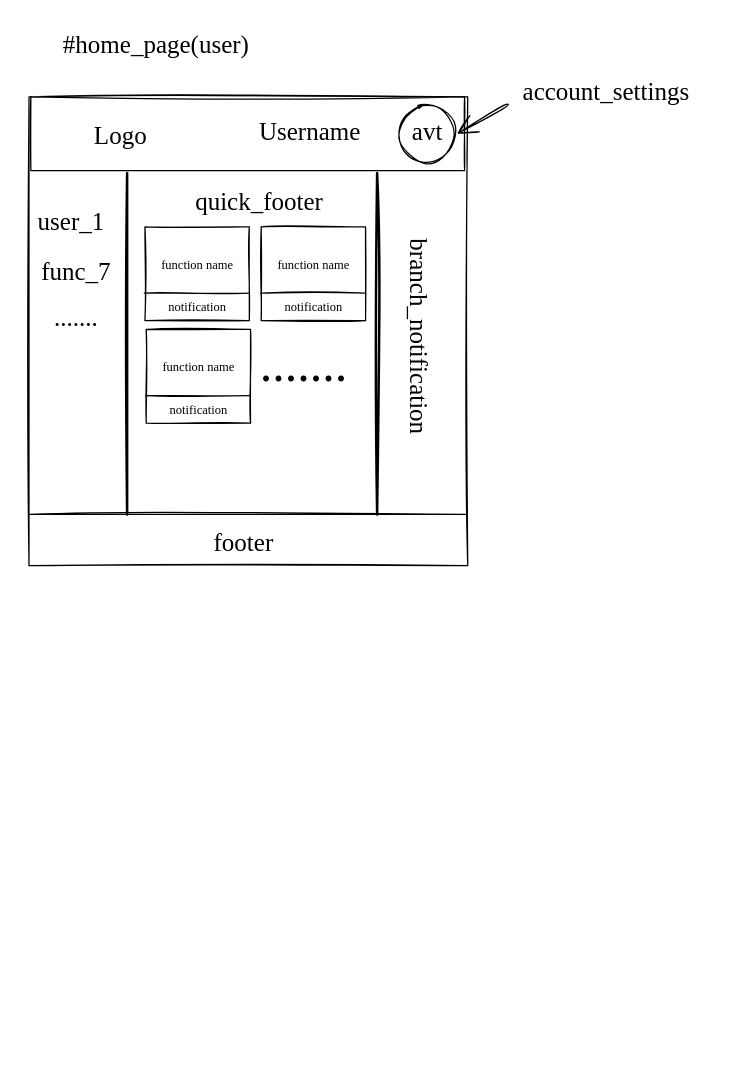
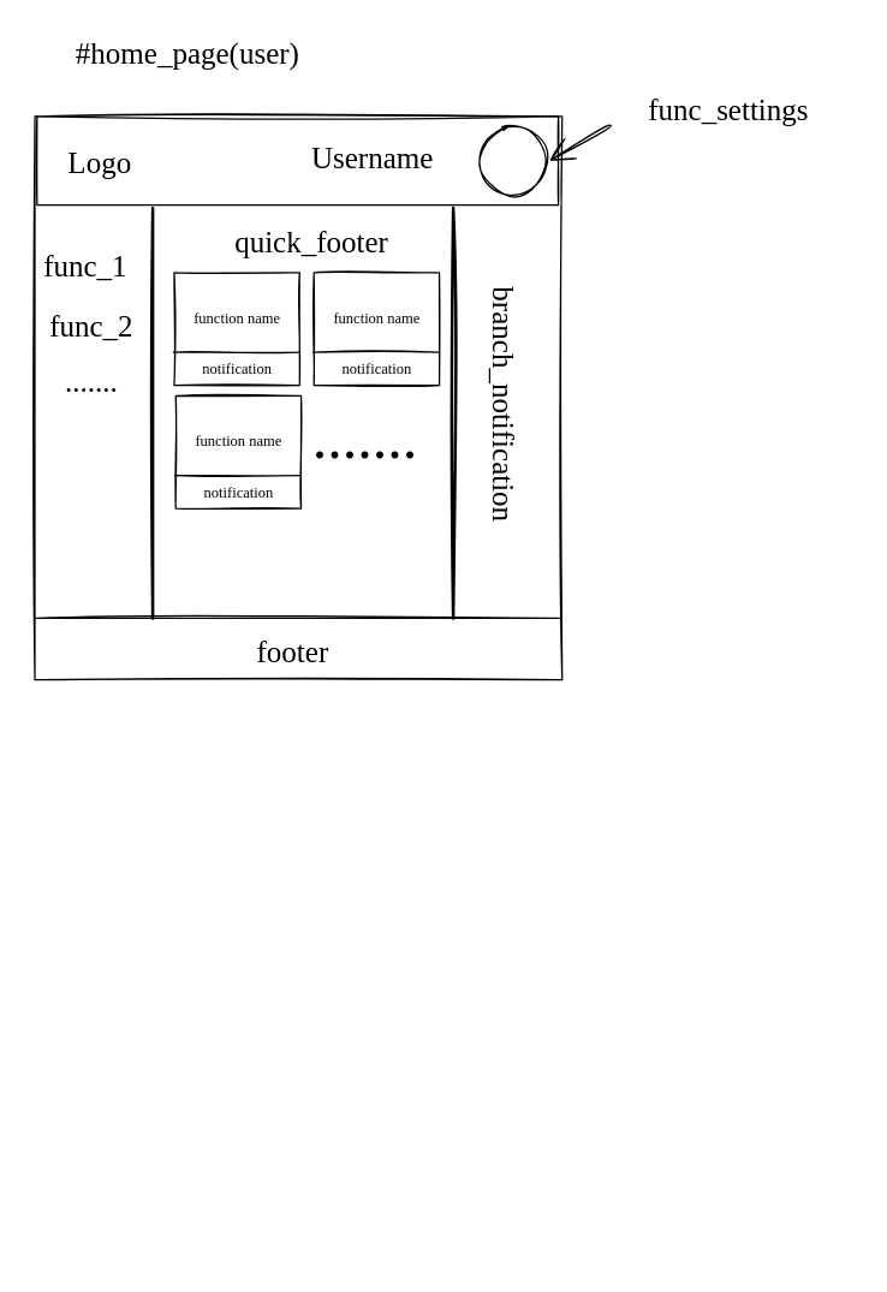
  <mxCell id="0" />
  <mxCell id="1" parent="0" />
  <mxCell id="2" value="" style="rounded=0;whiteSpace=wrap;html=1;hachureGap=4;fontFamily=Architects Daughter;fontSource=https%3A%2F%2Ffonts.googleapis.com%2Fcss%3Ffamily%3DArchitects%2BDaughter;fontSize=20;sketch=1;" parent="1" vertex="1"><mxGeometry x="22.5" y="77" width="351" height="375" as="geometry" /></mxCell>
  <mxCell id="3" value="&lt;span id=&quot;selected_text&quot;&gt;&lt;/span&gt;#home_page(user)" style="text;html=1;align=center;verticalAlign=middle;resizable=0;points=[];autosize=1;strokeColor=none;fillColor=none;hachureGap=4;fontFamily=Architects Daughter;fontSource=https%3A%2F%2Ffonts.googleapis.com%2Fcss%3Ffamily%3DArchitects%2BDaughter;fontSize=20;sketch=1;" parent="1" vertex="1"><mxGeometry x="33" y="20" width="182" height="28" as="geometry" /></mxCell>
  <mxCell id="4" value="" style="rounded=0;whiteSpace=wrap;html=1;hachureGap=4;fontFamily=Architects Daughter;fontSource=https%3A%2F%2Ffonts.googleapis.com%2Fcss%3Ffamily%3DArchitects%2BDaughter;fontSize=20;sketch=1;" parent="1" vertex="1"><mxGeometry x="24" y="77" width="347" height="59" as="geometry" /></mxCell>
  <mxCell id="5" value="" style="ellipse;whiteSpace=wrap;html=1;hachureGap=4;fontFamily=Architects Daughter;fontSource=https%3A%2F%2Ffonts.googleapis.com%2Fcss%3Ffamily%3DArchitects%2BDaughter;fontSize=20;sketch=1;" parent="1" vertex="1"><mxGeometry x="317" y="83" width="48" height="47" as="geometry" /></mxCell>
  <mxCell id="6" value="Username" style="text;html=1;align=center;verticalAlign=middle;resizable=0;points=[];autosize=1;strokeColor=none;fillColor=none;hachureGap=4;fontFamily=Architects Daughter;fontSource=https%3A%2F%2Ffonts.googleapis.com%2Fcss%3Ffamily%3DArchitects%2BDaughter;fontSize=20;sketch=1;" parent="1" vertex="1"><mxGeometry x="197" y="90" width="100" height="28" as="geometry" /></mxCell>
- <mxCell id="7" value="avt" style="text;html=1;align=center;verticalAlign=middle;resizable=0;points=[];autosize=1;strokeColor=none;fillColor=none;hachureGap=4;fontFamily=Architects Daughter;fontSource=https%3A%2F%2Ffonts.googleapis.com%2Fcss%3Ffamily%3DArchitects%2BDaughter;fontSize=20;sketch=1;" parent="1" vertex="1"><mxGeometry x="321.5" y="90" width="39" height="28" as="geometry" /></mxCell>
  <mxCell id="8" value="" style="line;strokeWidth=2;direction=south;html=1;hachureGap=4;fontFamily=Architects Daughter;fontSource=https%3A%2F%2Ffonts.googleapis.com%2Fcss%3Ffamily%3DArchitects%2BDaughter;fontSize=20;sketch=1;" parent="1" vertex="1"><mxGeometry x="96" y="138" width="10" height="273" as="geometry" /></mxCell>
  <mxCell id="9" value="" style="line;strokeWidth=1;html=1;perimeter=backbonePerimeter;points=[];outlineConnect=0;hachureGap=4;fontFamily=Architects Daughter;fontSource=https%3A%2F%2Ffonts.googleapis.com%2Fcss%3Ffamily%3DArchitects%2BDaughter;fontSize=20;sketch=1;" parent="1" vertex="1"><mxGeometry x="23" y="406" width="349" height="10" as="geometry" /></mxCell>
  <mxCell id="10" value="&lt;span id=&quot;selected_text&quot;&gt;&lt;/span&gt;footer" style="text;html=1;align=center;verticalAlign=middle;resizable=0;points=[];autosize=1;strokeColor=none;fillColor=none;hachureGap=4;fontFamily=Architects Daughter;fontSource=https%3A%2F%2Ffonts.googleapis.com%2Fcss%3Ffamily%3DArchitects%2BDaughter;fontSize=20;sketch=1;" parent="1" vertex="1"><mxGeometry x="157" y="419" width="74" height="28" as="geometry" /></mxCell>
- <mxCell id="11" value="&lt;span id=&quot;selected_text&quot;&gt;&lt;/span&gt;account_settings" style="text;html=1;align=center;verticalAlign=middle;resizable=0;points=[];autosize=1;strokeColor=none;fillColor=none;hachureGap=4;fontFamily=Architects Daughter;fontSource=https%3A%2F%2Ffonts.googleapis.com%2Fcss%3Ffamily%3DArchitects%2BDaughter;fontSize=20;sketch=1;" parent="1" vertex="1"><mxGeometry x="399" y="58" width="169" height="28" as="geometry" /></mxCell>
+ <mxCell id="11" value="&lt;span id=&quot;selected_text&quot;&gt;&lt;/span&gt;func_settings" style="text;html=1;align=center;verticalAlign=middle;resizable=0;points=[];autosize=1;strokeColor=none;fillColor=none;hachureGap=4;fontFamily=Architects Daughter;fontSource=https%3A%2F%2Ffonts.googleapis.com%2Fcss%3Ffamily%3DArchitects%2BDaughter;fontSize=20;sketch=1;" parent="1" vertex="1"><mxGeometry x="399" y="58" width="169" height="28" as="geometry" /></mxCell>
  <mxCell id="12" value="" style="edgeStyle=none;orthogonalLoop=1;jettySize=auto;html=1;rounded=0;hachureGap=4;fontFamily=Architects Daughter;fontSource=https%3A%2F%2Ffonts.googleapis.com%2Fcss%3Ffamily%3DArchitects%2BDaughter;fontSize=16;endArrow=open;startSize=14;endSize=14;sourcePerimeterSpacing=8;targetPerimeterSpacing=8;entryX=1;entryY=0.5;entryDx=0;entryDy=0;curved=1;sketch=1;" parent="1" edge="1" target="5"><mxGeometry width="120" relative="1" as="geometry"><mxPoint x="406" y="83" as="sourcePoint" /><mxPoint x="497" y="83" as="targetPoint" /><Array as="points" /></mxGeometry></mxCell>
- <mxCell id="13" value="&lt;span id=&quot;selected_text&quot;&gt;&lt;/span&gt;user_1" style="text;html=1;align=center;verticalAlign=middle;resizable=0;points=[];autosize=1;strokeColor=none;fillColor=none;hachureGap=4;fontFamily=Architects Daughter;fontSource=https%3A%2F%2Ffonts.googleapis.com%2Fcss%3Ffamily%3DArchitects%2BDaughter;fontSize=20;sketch=1;" parent="1" vertex="1"><mxGeometry x="20" y="162" width="71" height="28" as="geometry" /></mxCell>
- <mxCell id="14" value="&lt;span id=&quot;selected_text&quot;&gt;&lt;/span&gt;&lt;span id=&quot;selected_text&quot;&gt;&lt;/span&gt;func_7" style="text;html=1;align=center;verticalAlign=middle;resizable=0;points=[];autosize=1;strokeColor=none;fillColor=none;hachureGap=4;fontFamily=Architects Daughter;fontSource=https%3A%2F%2Ffonts.googleapis.com%2Fcss%3Ffamily%3DArchitects%2BDaughter;fontSize=20;sketch=1;" parent="1" vertex="1"><mxGeometry x="20" y="202" width="80" height="28" as="geometry" /></mxCell>
+ <mxCell id="13" value="&lt;span id=&quot;selected_text&quot;&gt;&lt;/span&gt;func_1" style="text;html=1;align=center;verticalAlign=middle;resizable=0;points=[];autosize=1;strokeColor=none;fillColor=none;hachureGap=4;fontFamily=Architects Daughter;fontSource=https%3A%2F%2Ffonts.googleapis.com%2Fcss%3Ffamily%3DArchitects%2BDaughter;fontSize=20;sketch=1;" parent="1" vertex="1"><mxGeometry x="20" y="162" width="71" height="28" as="geometry" /></mxCell>
+ <mxCell id="14" value="&lt;span id=&quot;selected_text&quot;&gt;&lt;/span&gt;&lt;span id=&quot;selected_text&quot;&gt;&lt;/span&gt;func_2" style="text;html=1;align=center;verticalAlign=middle;resizable=0;points=[];autosize=1;strokeColor=none;fillColor=none;hachureGap=4;fontFamily=Architects Daughter;fontSource=https%3A%2F%2Ffonts.googleapis.com%2Fcss%3Ffamily%3DArchitects%2BDaughter;fontSize=20;sketch=1;" parent="1" vertex="1"><mxGeometry x="20" y="202" width="80" height="28" as="geometry" /></mxCell>
  <mxCell id="15" value="&lt;span id=&quot;selected_text&quot;&gt;&lt;/span&gt;&lt;span id=&quot;selected_text&quot;&gt;&lt;/span&gt;......." style="text;html=1;align=center;verticalAlign=middle;resizable=0;points=[];autosize=1;strokeColor=none;fillColor=none;hachureGap=4;fontFamily=Architects Daughter;fontSource=https%3A%2F%2Ffonts.googleapis.com%2Fcss%3Ffamily%3DArchitects%2BDaughter;fontSize=20;sketch=1;" parent="1" vertex="1"><mxGeometry x="45" y="239" width="30" height="28" as="geometry" /></mxCell>
  <mxCell id="16" value="&lt;span id=&quot;selected_text&quot;&gt;&lt;/span&gt;quick_footer" style="text;strokeColor=none;fillColor=none;html=1;align=center;verticalAlign=middle;whiteSpace=wrap;rounded=0;hachureGap=4;fontFamily=Architects Daughter;fontSource=https%3A%2F%2Ffonts.googleapis.com%2Fcss%3Ffamily%3DArchitects%2BDaughter;fontSize=20;sketch=1;" parent="1" vertex="1"><mxGeometry x="177" y="145" width="60" height="30" as="geometry" /></mxCell>
  <mxCell id="17" value="&lt;span id=&quot;selected_text&quot;&gt;&lt;/span&gt;......." style="text;html=1;align=center;verticalAlign=middle;resizable=0;points=[];autosize=1;strokeColor=none;fillColor=none;hachureGap=4;fontFamily=Architects Daughter;fontSource=https%3A%2F%2Ffonts.googleapis.com%2Fcss%3Ffamily%3DArchitects%2BDaughter;fontSize=40;sketch=1;" parent="1" vertex="1"><mxGeometry x="227" y="277" width="30" height="28" as="geometry" /></mxCell>
- <mxCell id="18" value="Logo" style="text;strokeColor=none;fillColor=none;html=1;align=center;verticalAlign=middle;whiteSpace=wrap;rounded=0;hachureGap=4;fontFamily=Architects Daughter;fontSource=https%3A%2F%2Ffonts.googleapis.com%2Fcss%3Ffamily%3DArchitects%2BDaughter;fontSize=20;sketch=1;" vertex="1" parent="1"><mxGeometry x="66" y="91.5" width="60" height="30" as="geometry" /></mxCell>
+ <mxCell id="18" value="Logo" style="text;strokeColor=none;fillColor=none;html=1;align=center;verticalAlign=middle;whiteSpace=wrap;rounded=0;hachureGap=4;fontFamily=Architects Daughter;fontSource=https%3A%2F%2Ffonts.googleapis.com%2Fcss%3Ffamily%3DArchitects%2BDaughter;fontSize=20;sketch=1;" vertex="1" parent="1"><mxGeometry x="36" y="91.5" width="60" height="30" as="geometry" /></mxCell>
  <mxCell id="19" value="" style="group;sketch=1;" vertex="1" connectable="0" parent="1"><mxGeometry x="194" y="181" width="112" height="78" as="geometry" /></mxCell>
  <mxCell id="20" value="" style="rounded=0;whiteSpace=wrap;html=1;hachureGap=4;fontFamily=Architects Daughter;fontSource=https%3A%2F%2Ffonts.googleapis.com%2Fcss%3Ffamily%3DArchitects%2BDaughter;fontSize=20;sketch=1;" parent="19" vertex="1"><mxGeometry x="14.25" width="83.5" height="75" as="geometry" /></mxCell>
  <mxCell id="21" value="&lt;span id=&quot;selected_text&quot;&gt;&lt;/span&gt;&lt;span id=&quot;selected_text&quot;&gt;&lt;/span&gt;function name" style="text;html=1;align=center;verticalAlign=middle;resizable=0;points=[];autosize=1;strokeColor=none;fillColor=none;hachureGap=4;fontFamily=Architects Daughter;fontSource=https%3A%2F%2Ffonts.googleapis.com%2Fcss%3Ffamily%3DArchitects%2BDaughter;fontSize=10;sketch=1;" parent="19" vertex="1"><mxGeometry x="18" y="22" width="76" height="16" as="geometry" /></mxCell>
  <mxCell id="22" value="&lt;span id=&quot;selected_text&quot;&gt;&lt;/span&gt;notification" style="text;html=1;align=center;verticalAlign=middle;resizable=0;points=[];autosize=1;strokeColor=none;fillColor=none;hachureGap=4;fontFamily=Architects Daughter;fontSource=https%3A%2F%2Ffonts.googleapis.com%2Fcss%3Ffamily%3DArchitects%2BDaughter;fontSize=10;sketch=1;" parent="19" vertex="1"><mxGeometry y="50" width="112" height="28" as="geometry" /></mxCell>
  <mxCell id="23" value="" style="line;strokeWidth=1;html=1;hachureGap=4;fontFamily=Architects Daughter;fontSource=https%3A%2F%2Ffonts.googleapis.com%2Fcss%3Ffamily%3DArchitects%2BDaughter;fontSize=20;sketch=1;" parent="19" vertex="1"><mxGeometry x="13.75" y="48" width="84" height="10" as="geometry" /></mxCell>
  <mxCell id="24" value="" style="group;sketch=1;" vertex="1" connectable="0" parent="1"><mxGeometry x="101" y="181" width="112" height="78" as="geometry" /></mxCell>
  <mxCell id="25" value="" style="rounded=0;whiteSpace=wrap;html=1;hachureGap=4;fontFamily=Architects Daughter;fontSource=https%3A%2F%2Ffonts.googleapis.com%2Fcss%3Ffamily%3DArchitects%2BDaughter;fontSize=20;sketch=1;" vertex="1" parent="24"><mxGeometry x="14.25" width="83.5" height="75" as="geometry" /></mxCell>
  <mxCell id="26" value="&lt;span id=&quot;selected_text&quot;&gt;&lt;/span&gt;&lt;span id=&quot;selected_text&quot;&gt;&lt;/span&gt;function name" style="text;html=1;align=center;verticalAlign=middle;resizable=0;points=[];autosize=1;strokeColor=none;fillColor=none;hachureGap=4;fontFamily=Architects Daughter;fontSource=https%3A%2F%2Ffonts.googleapis.com%2Fcss%3Ffamily%3DArchitects%2BDaughter;fontSize=10;sketch=1;" vertex="1" parent="24"><mxGeometry x="18" y="22" width="76" height="16" as="geometry" /></mxCell>
  <mxCell id="27" value="&lt;span id=&quot;selected_text&quot;&gt;&lt;/span&gt;notification" style="text;html=1;align=center;verticalAlign=middle;resizable=0;points=[];autosize=1;strokeColor=none;fillColor=none;hachureGap=4;fontFamily=Architects Daughter;fontSource=https%3A%2F%2Ffonts.googleapis.com%2Fcss%3Ffamily%3DArchitects%2BDaughter;fontSize=10;sketch=1;" vertex="1" parent="24"><mxGeometry y="50" width="112" height="28" as="geometry" /></mxCell>
  <mxCell id="28" value="" style="line;strokeWidth=1;html=1;hachureGap=4;fontFamily=Architects Daughter;fontSource=https%3A%2F%2Ffonts.googleapis.com%2Fcss%3Ffamily%3DArchitects%2BDaughter;fontSize=20;sketch=1;" vertex="1" parent="24"><mxGeometry x="13.75" y="48" width="84" height="10" as="geometry" /></mxCell>
  <mxCell id="29" value="" style="group;sketch=1;" vertex="1" connectable="0" parent="1"><mxGeometry x="102" y="263" width="112" height="78" as="geometry" /></mxCell>
  <mxCell id="30" value="" style="rounded=0;whiteSpace=wrap;html=1;hachureGap=4;fontFamily=Architects Daughter;fontSource=https%3A%2F%2Ffonts.googleapis.com%2Fcss%3Ffamily%3DArchitects%2BDaughter;fontSize=20;sketch=1;" vertex="1" parent="29"><mxGeometry x="14.25" width="83.5" height="75" as="geometry" /></mxCell>
  <mxCell id="31" value="&lt;span id=&quot;selected_text&quot;&gt;&lt;/span&gt;&lt;span id=&quot;selected_text&quot;&gt;&lt;/span&gt;function name" style="text;html=1;align=center;verticalAlign=middle;resizable=0;points=[];autosize=1;strokeColor=none;fillColor=none;hachureGap=4;fontFamily=Architects Daughter;fontSource=https%3A%2F%2Ffonts.googleapis.com%2Fcss%3Ffamily%3DArchitects%2BDaughter;fontSize=10;sketch=1;" vertex="1" parent="29"><mxGeometry x="18" y="22" width="76" height="16" as="geometry" /></mxCell>
  <mxCell id="32" value="&lt;span id=&quot;selected_text&quot;&gt;&lt;/span&gt;notification" style="text;html=1;align=center;verticalAlign=middle;resizable=0;points=[];autosize=1;strokeColor=none;fillColor=none;hachureGap=4;fontFamily=Architects Daughter;fontSource=https%3A%2F%2Ffonts.googleapis.com%2Fcss%3Ffamily%3DArchitects%2BDaughter;fontSize=10;sketch=1;" vertex="1" parent="29"><mxGeometry y="50" width="112" height="28" as="geometry" /></mxCell>
  <mxCell id="33" value="" style="line;strokeWidth=1;html=1;hachureGap=4;fontFamily=Architects Daughter;fontSource=https%3A%2F%2Ffonts.googleapis.com%2Fcss%3Ffamily%3DArchitects%2BDaughter;fontSize=20;sketch=1;" vertex="1" parent="29"><mxGeometry x="13.75" y="48" width="84" height="10" as="geometry" /></mxCell>
  <mxCell id="34" value="" style="line;strokeWidth=2;direction=south;html=1;hachureGap=4;fontFamily=Architects Daughter;fontSource=https%3A%2F%2Ffonts.googleapis.com%2Fcss%3Ffamily%3DArchitects%2BDaughter;fontSize=20;sketch=1;" vertex="1" parent="1"><mxGeometry x="296" y="138" width="10" height="273" as="geometry" /></mxCell>
  <mxCell id="35" value="&lt;span id=&quot;selected_text&quot;&gt;&lt;/span&gt;branch_notification" style="text;html=1;align=center;verticalAlign=middle;resizable=0;points=[];autosize=1;strokeColor=none;fillColor=none;hachureGap=4;fontFamily=Architects Daughter;fontSource=https%3A%2F%2Ffonts.googleapis.com%2Fcss%3Ffamily%3DArchitects%2BDaughter;fontSize=20;rotation=90;sketch=1;" vertex="1" parent="1"><mxGeometry x="240" y="254" width="191" height="28" as="geometry" /></mxCell>
  <mxCell id="36" value="" style="shape=image;verticalLabelPosition=bottom;labelBackgroundColor=#ffffff;verticalAlign=top;aspect=fixed;imageAspect=0;image=https://res.cloudinary.com/practicaldev/image/fetch/s--ev2ZJ7Dz--/c_limit%2Cf_auto%2Cfl_progressive%2Cq_auto%2Cw_880/https://uselessdivs.com/img/a-short-guide-to-help-you-pick-the-correct-html-tag/layout.svg;" vertex="1" parent="1"><mxGeometry x="20" y="463" width="329.56" height="375" as="geometry" /></mxCell>
